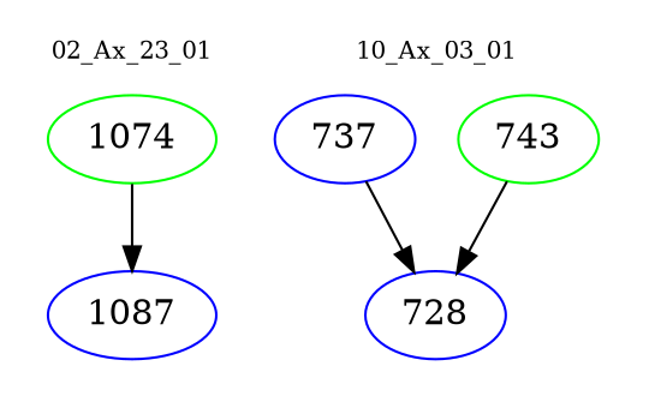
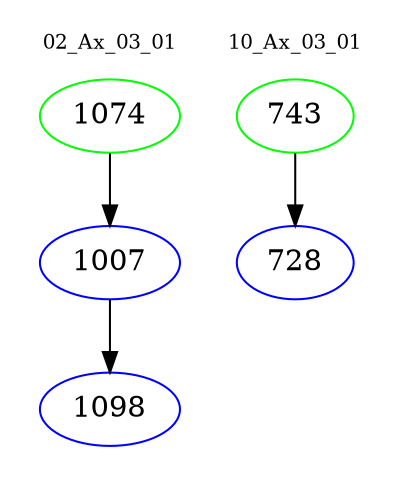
  digraph {
    node [color=blue]
    edge [color=black]
    n1 [color=green label=1074]
-   n2 [label=1087]
+   n2 [label=1007]
+   n3 [label=1098]
    n4 [color=green label=743]
-   n5 [label=737]
    n6 [label=728]
    subgraph cluster_1 {
      color=white
      fontsize=10
-     label="02_Ax_23_01"
+     label="02_Ax_03_01"
      n1
      n2
+     n3
    }
    subgraph cluster_2 {
      color=white
      fontsize=10
      label="10_Ax_03_01"
      n4
-     n5
      n6
    }
    n1 -> n2
+   n2 -> n3
    n4 -> n6
-   n5 -> n6
  }
